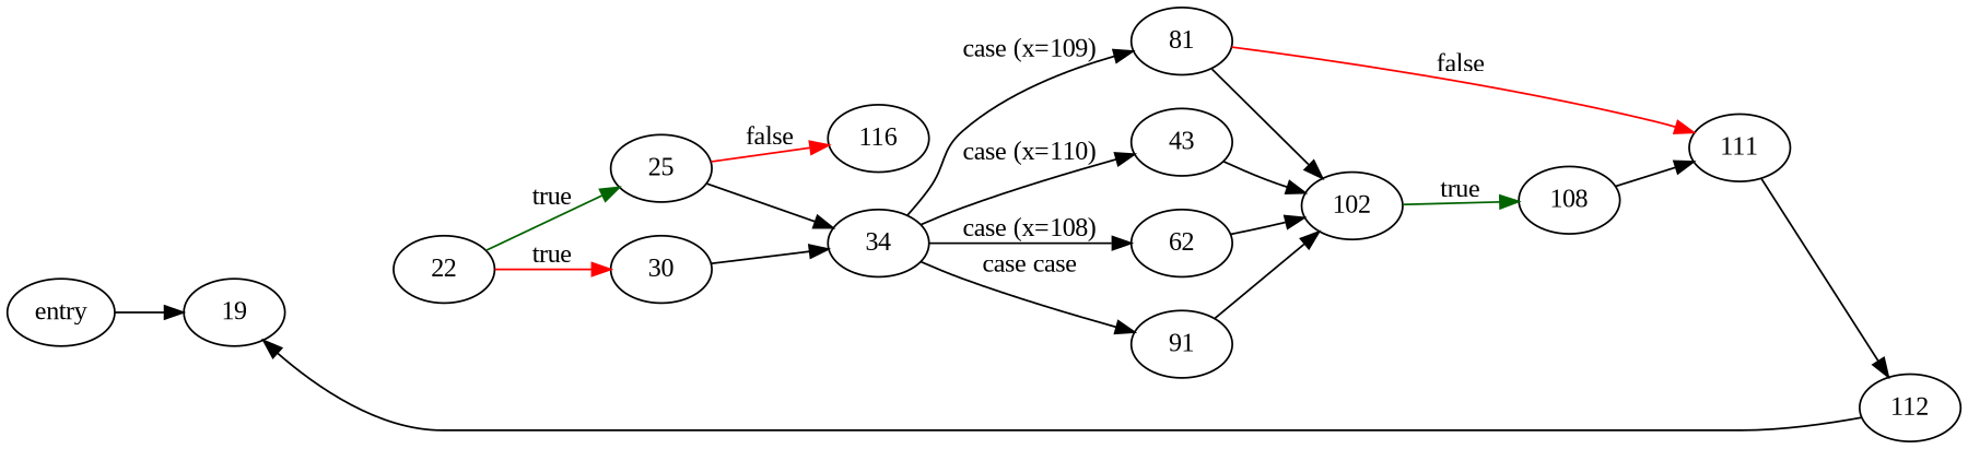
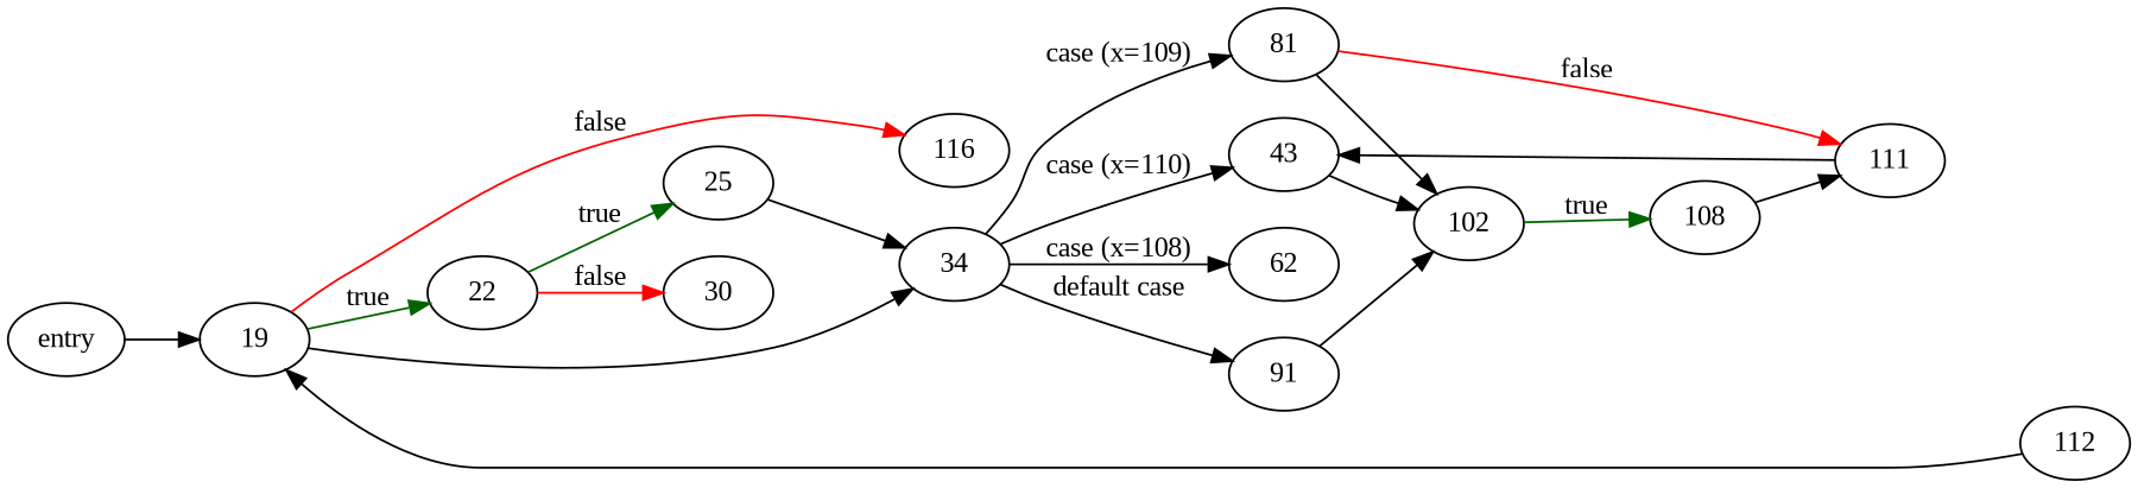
  digraph {
    fontname="Liberation Serif"
    rankdir=LR
    node [fontname="Liberation Serif"]
    edge [fontname="Liberation Serif"]
    n1 [label=entry]
    19
    22
    116
    25
    30
    34
    43
    62
    81
    91
    102
    111
    108
    112
    n1 -> 19
-   25 -> 116 [color=red label=false]
+   19 -> 22 [color=darkgreen label=true]
+   19 -> 116 [color=red label=false]
    22 -> 25 [color=darkgreen label=true]
-   22 -> 30 [color=red label=true]
+   22 -> 30 [color=red label=false]
    25 -> 34
-   30 -> 34
+   19 -> 34
    34 -> 43 [label="case (x=110)"]
    34 -> 62 [label="case (x=108)"]
    34 -> 81 [label="case (x=109)"]
-   34 -> 91 [label="case case"]
+   34 -> 91 [label="default case"]
    43 -> 102
-   62 -> 102
    81 -> 102
    81 -> 111 [color=red label=false]
    91 -> 102
    102 -> 108 [color=darkgreen label=true]
-   111 -> 112
+   111 -> 43
    108 -> 111
    112 -> 19
  }
